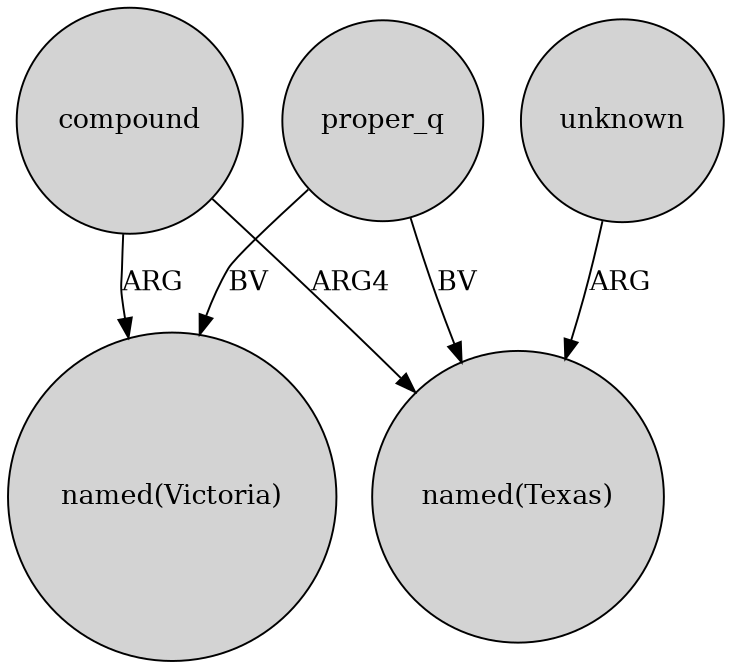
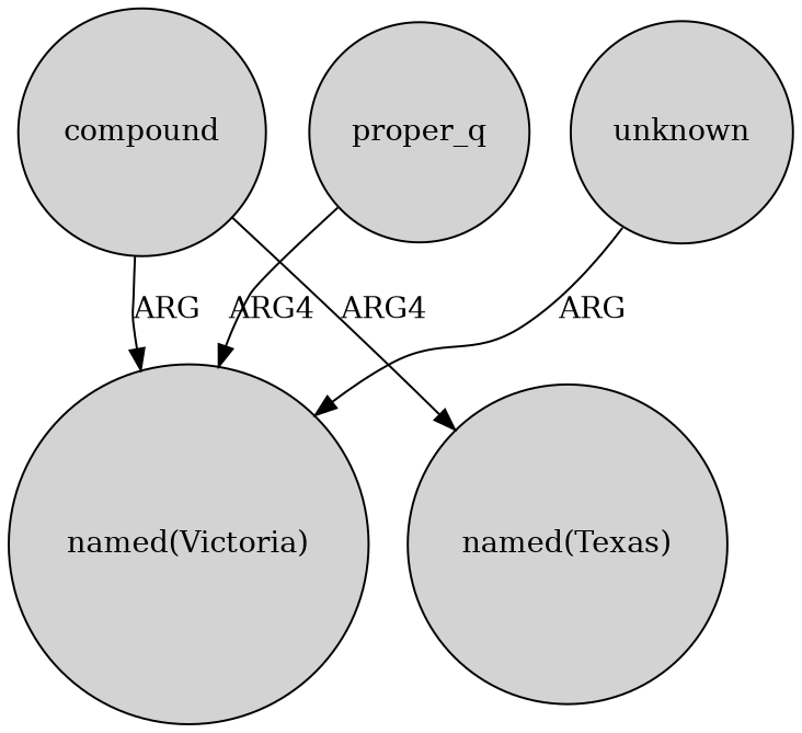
  digraph {
    node [shape=circle style=filled]
    compound
    "named(Texas)"
    "named(Victoria)"
    unknown
    proper_q
    compound -> "named(Texas)" [label=ARG4]
    compound -> "named(Victoria)" [label=ARG]
-   unknown -> "named(Texas)" [label=ARG]
-   proper_q -> "named(Texas)" [label=BV]
-   proper_q -> "named(Victoria)" [label=BV]
+   unknown -> "named(Victoria)" [label=ARG]
+   proper_q -> "named(Victoria)" [label=ARG4]
  }
